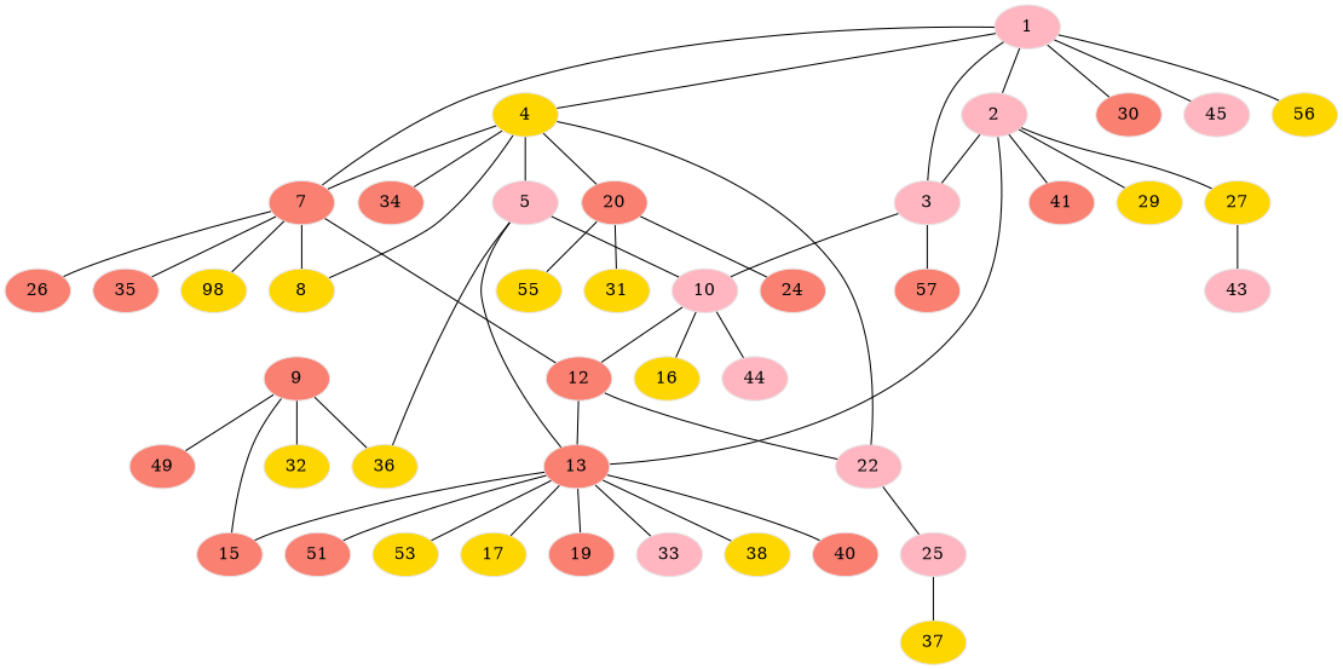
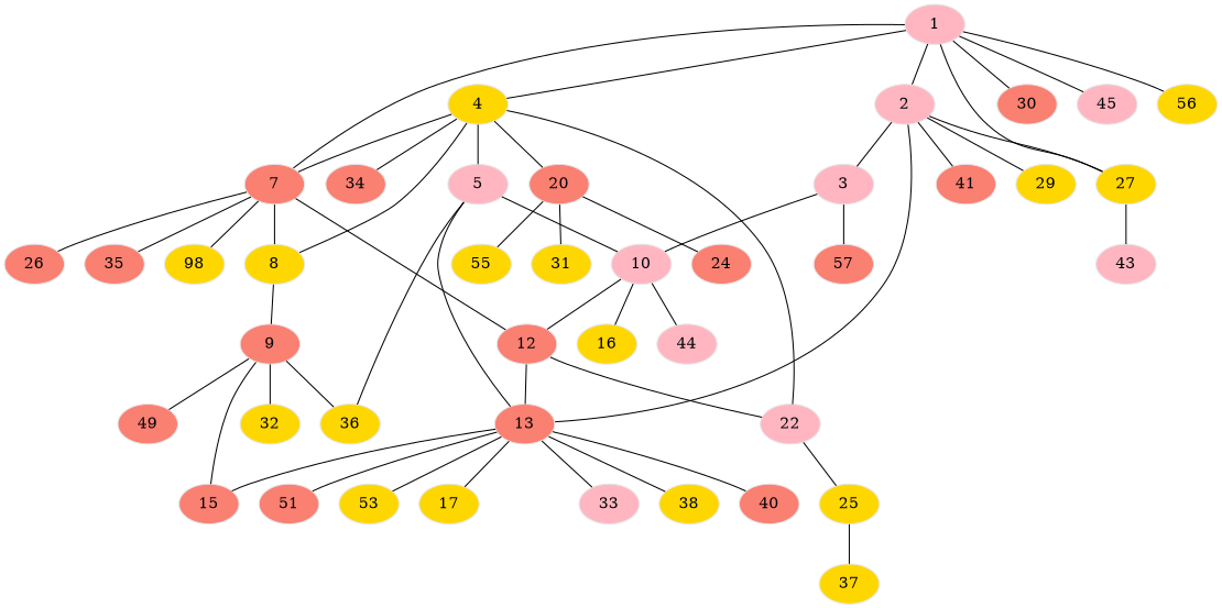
  graph {
    node [color=gray90 fillcolor=salmon style=filled]
    1 [fillcolor=lightpink super="+59"]
    2 [fillcolor=lightpink super="+60"]
    3 [fillcolor=lightpink super="+39"]
    4 [fillcolor=gold super="+47"]
    7 [super="+23"]
    30
    45 [fillcolor=lightpink]
    56 [fillcolor=gold]
    13 [super="+14"]
    27 [fillcolor=gold super="+50"]
    29 [fillcolor=gold super="+42"]
    41 [super="+58"]
    10 [fillcolor=lightpink super="+11"]
    57
    5 [fillcolor=lightpink super="+6"]
    8 [fillcolor=gold]
    20 [super="+21"]
    22 [fillcolor=lightpink super="+28"]
    34
    12 [super="+48"]
    n21 [fillcolor=gold label=98]
    26
    35
    15
    17 [fillcolor=gold super="+54"]
-   19
    33 [fillcolor=lightpink]
    38 [fillcolor=gold]
    40
    51
    53 [fillcolor=gold]
    43 [fillcolor=lightpink]
    16 [fillcolor=gold]
    44 [fillcolor=lightpink]
    36 [fillcolor=gold]
    9 [super="+46"]
    24
    31 [fillcolor=gold]
    55 [fillcolor=gold]
-   25 [fillcolor=lightpink super="+52"]
+   25 [fillcolor=gold super="+52"]
    32 [fillcolor=gold]
    49
    37 [fillcolor=gold]
    1 -- 2
-   1 -- 3
+   1 -- 27
    1 -- 4
    1 -- 7
    1 -- 30
    1 -- 45
    1 -- 56
    2 -- 3
    2 -- 13
    2 -- 27
    2 -- 29
    2 -- 41
    3 -- 10
    3 -- 57
    4 -- 7
    4 -- 5 [weight=2]
    4 -- 8
    4 -- 20
    4 -- 22
    4 -- 34
    7 -- 8
    7 -- 12
    7 -- n21
    7 -- 26
    7 -- 35
    13 -- 15 [weight=2]
    13 -- 17
-   13 -- 19
    13 -- 33
    13 -- 38
    13 -- 40
    13 -- 51
    13 -- 53
    27 -- 43
    10 -- 12 [weight=2]
    10 -- 16
    10 -- 44
    5 -- 13
    5 -- 10
    5 -- 36
+   8 -- 9
    20 -- 24
    20 -- 31
    20 -- 55
    22 -- 25
    12 -- 13
    12 -- 22
    9 -- 15
    9 -- 36
    9 -- 32
    9 -- 49
    25 -- 37
  }
